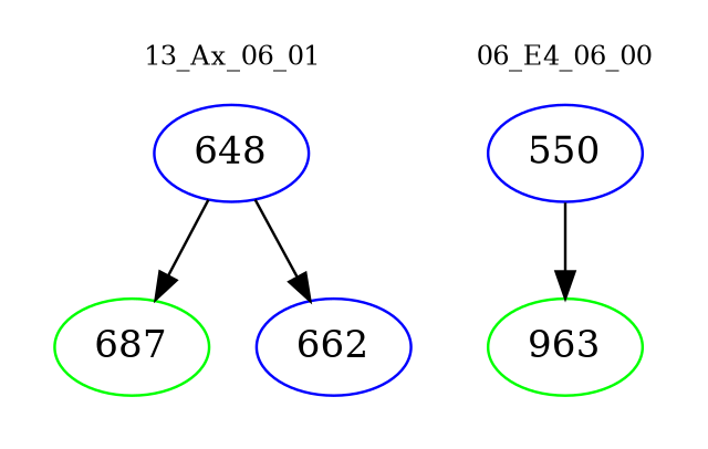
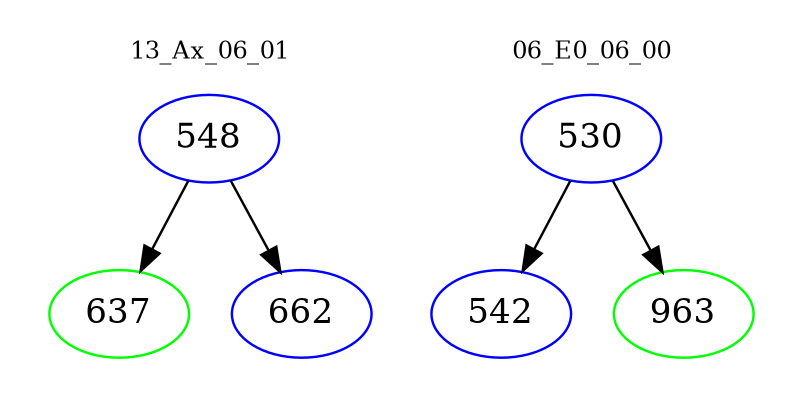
  digraph {
    node [color=blue]
    edge [color=black]
-   n1 [label=648]
-   n2 [color=green label=687]
+   n1 [label=548]
+   n2 [color=green label=637]
    n3 [label=662]
-   n4 [label=550]
+   n4 [label=530]
+   n5 [label=542]
    n6 [color=green label=963]
    subgraph cluster_1 {
      color=white
      fontsize=10
      label="13_Ax_06_01"
      n1
      n2
      n3
    }
    subgraph cluster_2 {
      color=white
      fontsize=10
-     label="06_E4_06_00"
+     label="06_E0_06_00"
      n4
+     n5
      n6
    }
    n1 -> n2
    n1 -> n3
+   n4 -> n5
    n4 -> n6
  }
